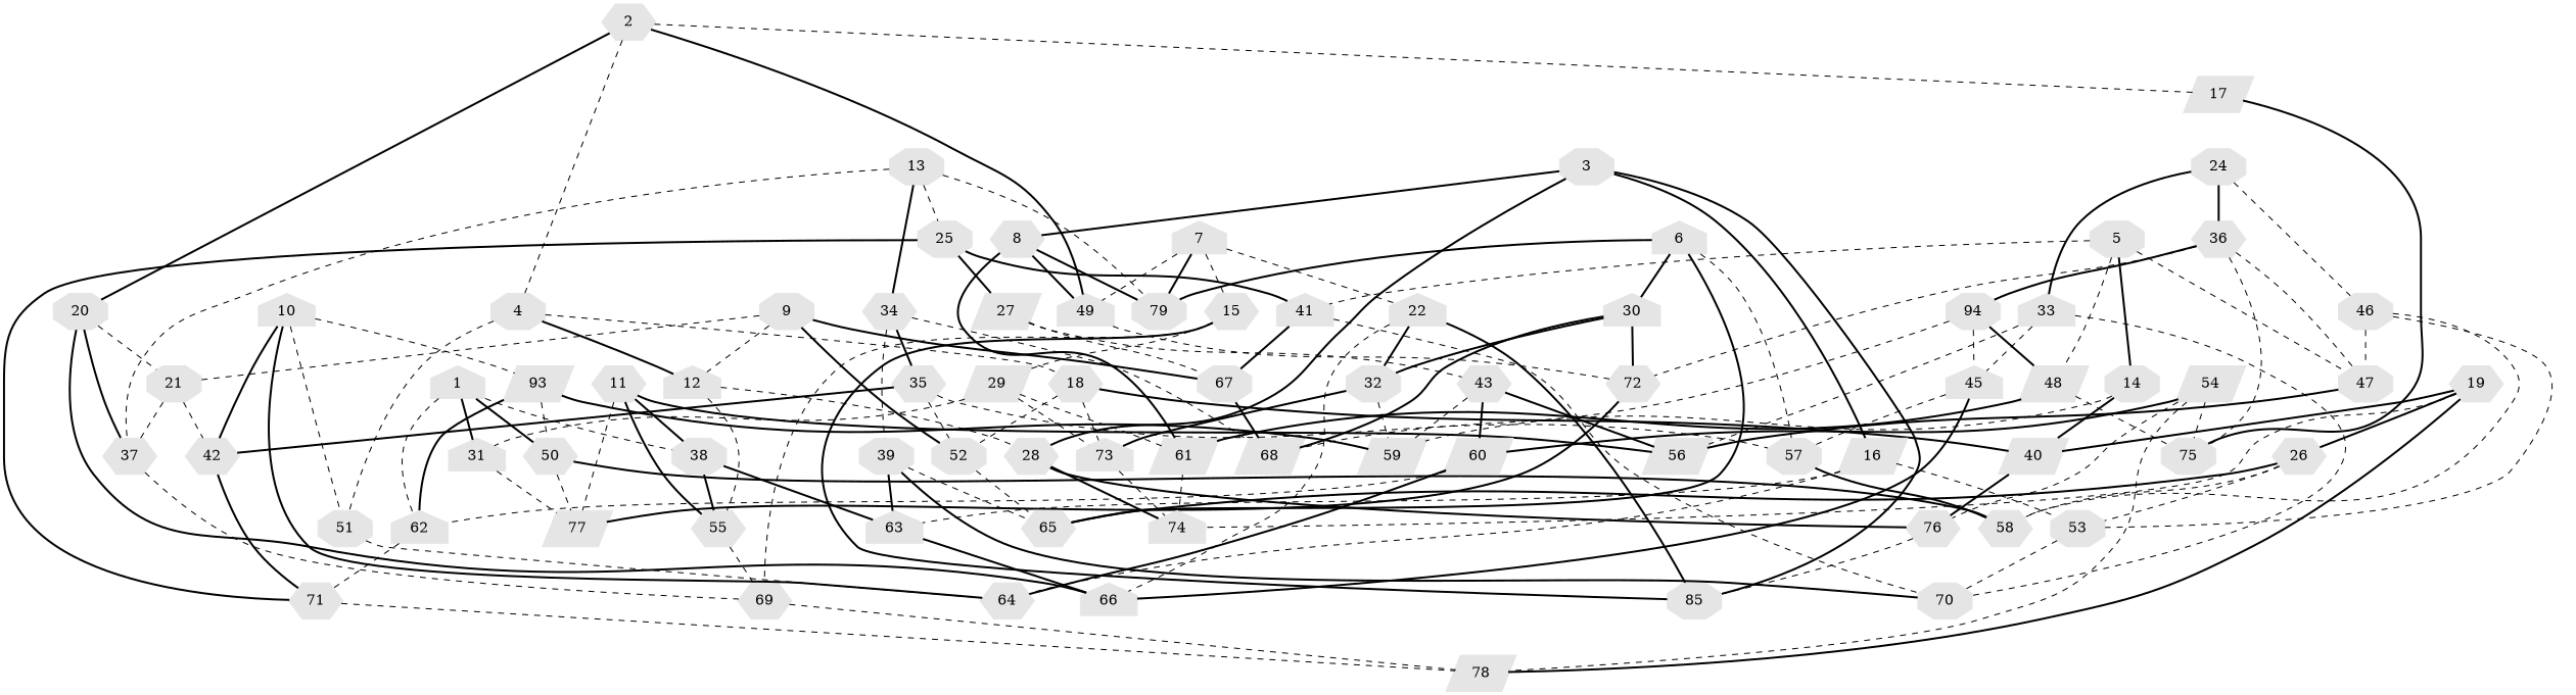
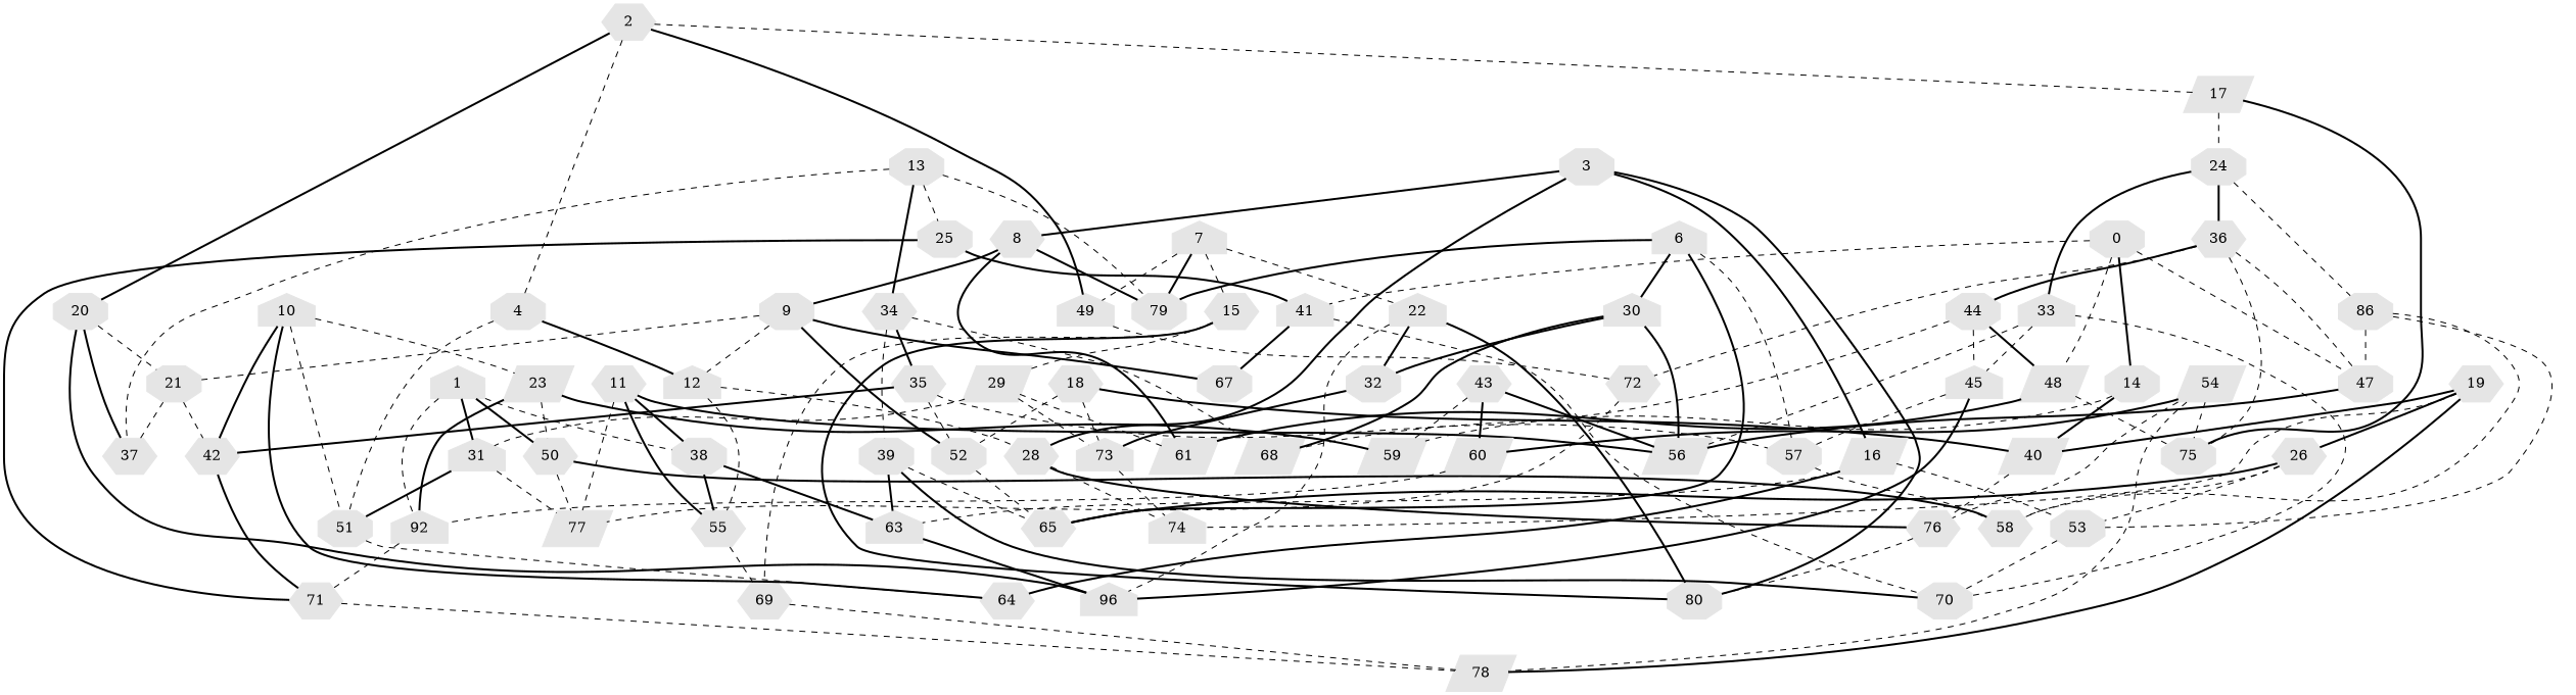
  graph {
    node [color=gray90 shape=octagon style=filled]
    edge [style=dashed]
    1 [shape=house]
    31 [shape=house]
    38
    50 [shape=hexagon]
-   62 [shape=house]
+   62 [shape=house label=92]
    51
    77 [shape=parallelogram]
    55 [shape=hexagon]
    63 [shape=house]
    58 [shape=hexagon]
    71 [shape=hexagon]
    2 [shape=hexagon]
    4
    17 [shape=parallelogram]
    20
    49 [shape=house]
    12 [shape=house]
    18 [shape=hexagon]
    24
    75
    21
    37 [shape=hexagon]
-   66 [shape=house]
+   66 [shape=house label=96]
    72 [shape=hexagon]
    8 [shape=hexagon]
    3
    16 [shape=parallelogram]
    28 [shape=hexagon]
-   80 [label=85]
+   80
    79
    61 [shape=parallelogram]
    64 [shape=hexagon]
    53
    74 [shape=house]
    76 [shape=hexagon]
    52
    40 [shape=parallelogram]
    73 [shape=house]
-   5
+   5 [label=0]
    14
    41 [shape=house]
    47
    48 [shape=parallelogram]
    59 [shape=parallelogram]
    67
    70
    56 [shape=parallelogram]
    6 [shape=house]
    30 [shape=house]
    57
    65 [shape=hexagon]
    32
    68 [shape=parallelogram]
    7 [shape=house]
    15 [shape=hexagon]
    22 [shape=house]
    29 [shape=parallelogram]
    69 [shape=hexagon]
    9
    42 [shape=hexagon]
    10 [shape=house]
-   23 [shape=parallelogram label=93]
+   23 [shape=parallelogram]
    11 [shape=hexagon]
    13
    25
    34 [shape=hexagon]
-   27 [shape=parallelogram]
    35 [shape=hexagon]
    39
    43 [shape=hexagon]
    78 [shape=parallelogram]
    33 [shape=house]
    36 [shape=hexagon]
-   46
+   46 [label=86]
    19 [shape=hexagon]
    26 [shape=hexagon]
    45 [shape=house]
-   44 [label=94]
+   44
    60 [shape=parallelogram]
    54 [shape=parallelogram]
    1 -- 31 [style=bold]
    1 -- 38
    1 -- 50 [style=bold]
    1 -- 62
+   31 -- 51 [style=bold]
    31 -- 77
    38 -- 55 [style=bold]
    38 -- 63 [style=bold]
    50 -- 77
    50 -- 58 [style=bold]
    62 -- 71
    51 -- 64
    55 -- 69
    63 -- 66 [style=bold]
    71 -- 78
    2 -- 4
    2 -- 17
    2 -- 20 [style=bold]
    2 -- 49 [style=bold]
    4 -- 51
    4 -- 12 [style=bold]
-   4 -- 18
+   17 -- 24
    17 -- 75 [style=bold]
    20 -- 21
    20 -- 37 [style=bold]
    20 -- 66 [style=bold]
    49 -- 72
    12 -- 55
    12 -- 28
    18 -- 52
    18 -- 40 [style=bold]
    18 -- 73
    24 -- 33 [style=bold]
    24 -- 36 [style=bold]
    24 -- 46
    21 -- 37
    21 -- 42
-   37 -- 69
-   72 -- 77 [style=bold]
-   8 -- 49 [style=bold]
+   72 -- 77
+   8 -- 9 [style=bold]
    8 -- 79 [style=bold]
    8 -- 61 [style=bold]
    3 -- 8 [style=bold]
    3 -- 16 [style=bold]
    3 -- 28 [style=bold]
    3 -- 80 [style=bold]
    16 -- 63
-   16 -- 64
+   16 -- 64 [style=bold]
    16 -- 53
-   28 -- 74 [style=bold]
+   28 -- 74
    28 -- 76 [style=bold]
-   61 -- 74
    53 -- 70
    76 -- 80
    52 -- 65
-   40 -- 76 [style=bold]
+   40 -- 76
    73 -- 74
    5 -- 14 [style=bold]
    5 -- 41
    5 -- 47
    5 -- 48
    14 -- 40 [style=bold]
    14 -- 59
    41 -- 67 [style=bold]
    41 -- 70
    47 -- 56 [style=bold]
    48 -- 75
    48 -- 61 [style=bold]
-   67 -- 68 [style=bold]
    6 -- 79 [style=bold]
    6 -- 30 [style=bold]
    6 -- 57
    6 -- 65 [style=bold]
-   30 -- 72 [style=bold]
+   30 -- 56 [style=bold]
    30 -- 32 [style=bold]
    30 -- 68 [style=bold]
-   57 -- 58 [style=bold]
+   57 -- 58
    32 -- 73 [style=bold]
-   32 -- 59
    7 -- 49
    7 -- 79 [style=bold]
    7 -- 15
    7 -- 22
    15 -- 80 [style=bold]
    15 -- 29
    15 -- 69
    22 -- 66
    22 -- 80 [style=bold]
    22 -- 32 [style=bold]
    29 -- 31
    29 -- 61
    29 -- 73
    69 -- 78
    9 -- 12
    9 -- 21
    9 -- 52 [style=bold]
    9 -- 67 [style=bold]
    42 -- 71 [style=bold]
    10 -- 51
    10 -- 64 [style=bold]
    10 -- 42 [style=bold]
    10 -- 23
    23 -- 50
    23 -- 62 [style=bold]
    23 -- 59 [style=bold]
    11 -- 38 [style=bold]
    11 -- 77
    11 -- 55 [style=bold]
    11 -- 56 [style=bold]
    13 -- 37
    13 -- 79
    13 -- 25
    13 -- 34 [style=bold]
    25 -- 71 [style=bold]
    25 -- 41 [style=bold]
-   25 -- 27 [style=bold]
    34 -- 68
    34 -- 35 [style=bold]
    34 -- 39
-   27 -- 67
-   27 -- 43
    35 -- 52
    35 -- 57
    35 -- 42 [style=bold]
    39 -- 63 [style=bold]
    39 -- 70 [style=bold]
    39 -- 65
    43 -- 59
    43 -- 56 [style=bold]
    43 -- 60 [style=bold]
    33 -- 70
    33 -- 56
    33 -- 45
    36 -- 75
    36 -- 72
    36 -- 47
    36 -- 44 [style=bold]
    46 -- 58
    46 -- 53
    46 -- 47
    19 -- 74
    19 -- 40 [style=bold]
    19 -- 78 [style=bold]
    19 -- 26 [style=bold]
    26 -- 58
    26 -- 53
    26 -- 65 [style=bold]
    45 -- 66 [style=bold]
    45 -- 57
    44 -- 48 [style=bold]
    44 -- 68
    44 -- 45
    60 -- 62
-   60 -- 64 [style=bold]
    54 -- 75
    54 -- 76
    54 -- 78
    54 -- 60 [style=bold]
  }
